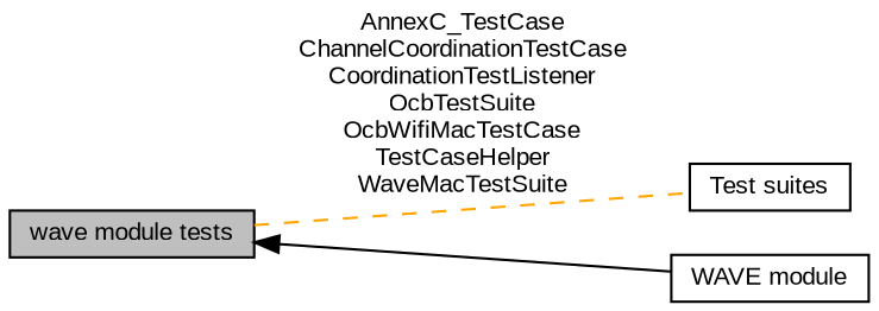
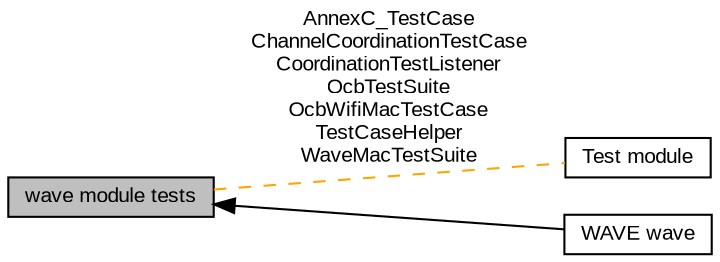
  digraph {
    fontname="Liberation Sans"
    rankdir=LR
    node [color=black fillcolor=white fontname="Liberation Sans" fontsize=10 shape=box style=filled]
    edge [fontname="Liberation Sans" fontsize=10 labelfontname=Helvetica labelfontsize=10 shape=plaintext]
    n1 [fillcolor=grey75 fontcolor=black height=0.2 label="wave module tests" width=0.4]
-   n2 [height=0.2 label="Test suites" width=0.4]
-   n3 [height=0.2 label="WAVE module" width=0.4]
+   n2 [height=0.2 label="Test module" width=0.4]
+   n3 [height=0.2 label="WAVE wave" width=0.4]
    n1 -> n2 [color=orange dir=none label="AnnexC_TestCase\nChannelCoordinationTestCase\nCoordinationTestListener\nOcbTestSuite\nOcbWifiMacTestCase\nTestCaseHelper\nWaveMacTestSuite" style=dashed]
    n1 -> n3 [dir=back style=solid]
  }
